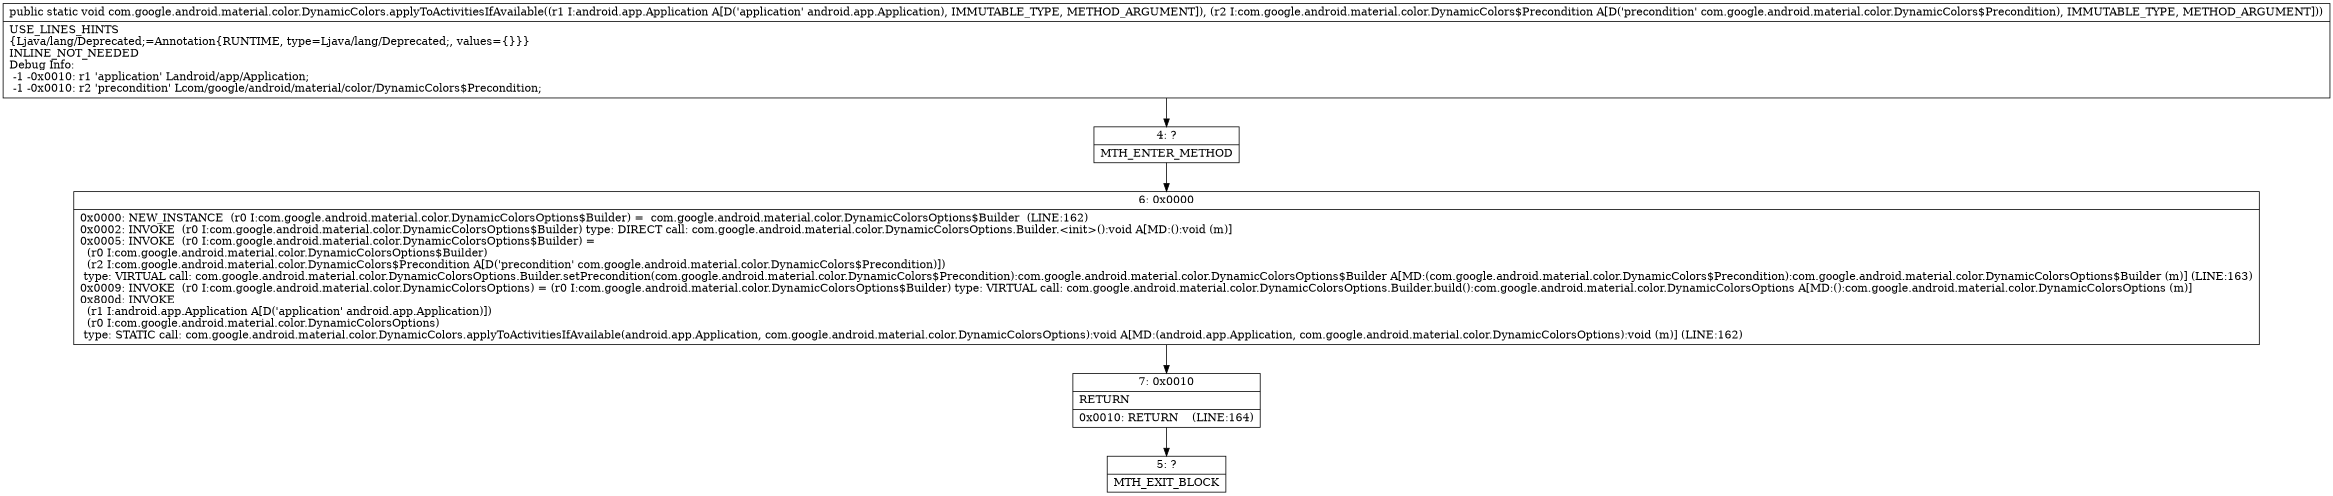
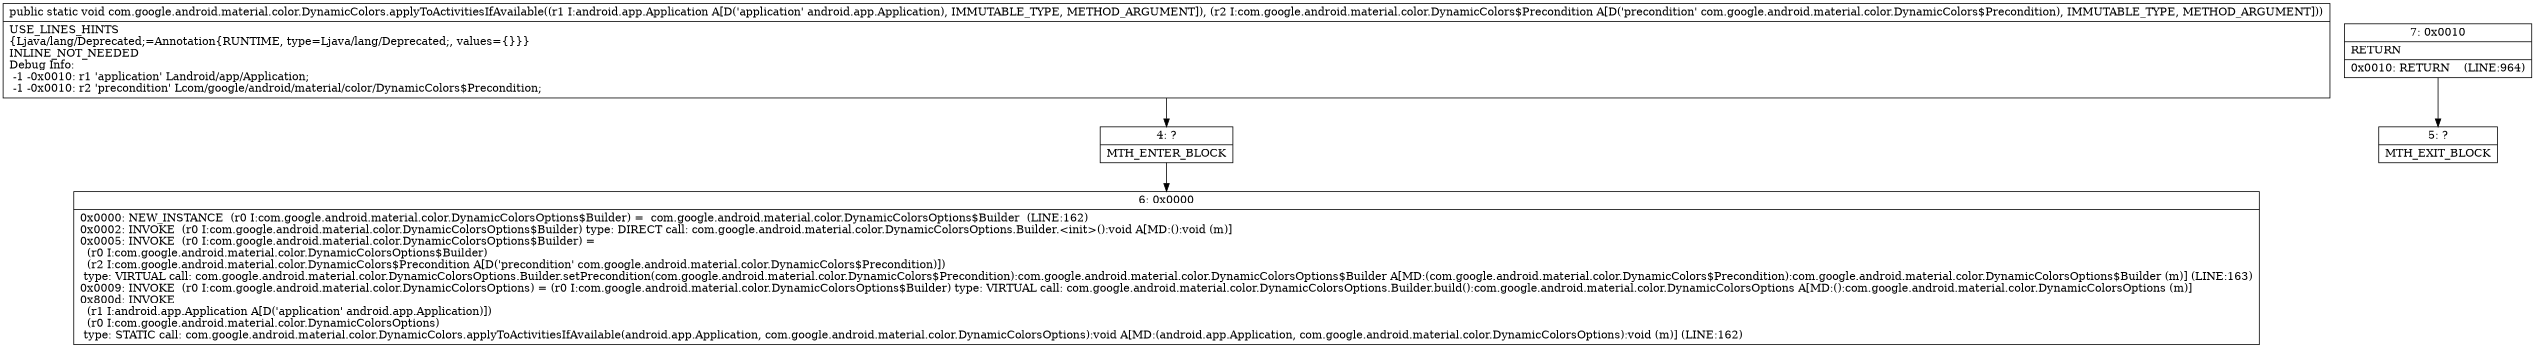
  digraph {
    node [shape=record]
-   n1 [label="{4\:\ ?|MTH_ENTER_METHOD\l}"]
+   n1 [label="{4\:\ ?|MTH_ENTER_BLOCK\l}"]
    n2 [label="{6\:\ 0x0000|0x0000: NEW_INSTANCE  (r0 I:com.google.android.material.color.DynamicColorsOptions$Builder) =  com.google.android.material.color.DynamicColorsOptions$Builder  (LINE:162)\l0x0002: INVOKE  (r0 I:com.google.android.material.color.DynamicColorsOptions$Builder) type: DIRECT call: com.google.android.material.color.DynamicColorsOptions.Builder.\<init\>():void A[MD:():void (m)]\l0x0005: INVOKE  (r0 I:com.google.android.material.color.DynamicColorsOptions$Builder) = \l  (r0 I:com.google.android.material.color.DynamicColorsOptions$Builder)\l  (r2 I:com.google.android.material.color.DynamicColors$Precondition A[D('precondition' com.google.android.material.color.DynamicColors$Precondition)])\l type: VIRTUAL call: com.google.android.material.color.DynamicColorsOptions.Builder.setPrecondition(com.google.android.material.color.DynamicColors$Precondition):com.google.android.material.color.DynamicColorsOptions$Builder A[MD:(com.google.android.material.color.DynamicColors$Precondition):com.google.android.material.color.DynamicColorsOptions$Builder (m)] (LINE:163)\l0x0009: INVOKE  (r0 I:com.google.android.material.color.DynamicColorsOptions) = (r0 I:com.google.android.material.color.DynamicColorsOptions$Builder) type: VIRTUAL call: com.google.android.material.color.DynamicColorsOptions.Builder.build():com.google.android.material.color.DynamicColorsOptions A[MD:():com.google.android.material.color.DynamicColorsOptions (m)]\l0x800d: INVOKE  \l  (r1 I:android.app.Application A[D('application' android.app.Application)])\l  (r0 I:com.google.android.material.color.DynamicColorsOptions)\l type: STATIC call: com.google.android.material.color.DynamicColors.applyToActivitiesIfAvailable(android.app.Application, com.google.android.material.color.DynamicColorsOptions):void A[MD:(android.app.Application, com.google.android.material.color.DynamicColorsOptions):void (m)] (LINE:162)\l}"]
-   n3 [label="{7\:\ 0x0010|RETURN\l|0x0010: RETURN    (LINE:164)\l}"]
+   n3 [label="{7\:\ 0x0010|RETURN\l|0x0010: RETURN    (LINE:964)\l}"]
    n4 [label="{5\:\ ?|MTH_EXIT_BLOCK\l}"]
    n5 [label="{public static void com.google.android.material.color.DynamicColors.applyToActivitiesIfAvailable((r1 I:android.app.Application A[D('application' android.app.Application), IMMUTABLE_TYPE, METHOD_ARGUMENT]), (r2 I:com.google.android.material.color.DynamicColors$Precondition A[D('precondition' com.google.android.material.color.DynamicColors$Precondition), IMMUTABLE_TYPE, METHOD_ARGUMENT]))  | USE_LINES_HINTS\l\{Ljava\/lang\/Deprecated;=Annotation\{RUNTIME, type=Ljava\/lang\/Deprecated;, values=\{\}\}\}\lINLINE_NOT_NEEDED\lDebug Info:\l  \-1 \-0x0010: r1 'application' Landroid\/app\/Application;\l  \-1 \-0x0010: r2 'precondition' Lcom\/google\/android\/material\/color\/DynamicColors$Precondition;\l}"]
    n1 -> n2
-   n2 -> n3
    n3 -> n4
    n5 -> n1
  }
